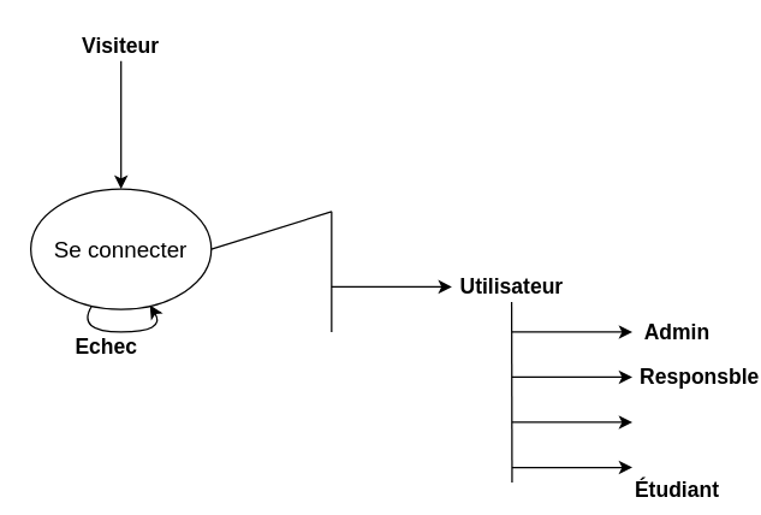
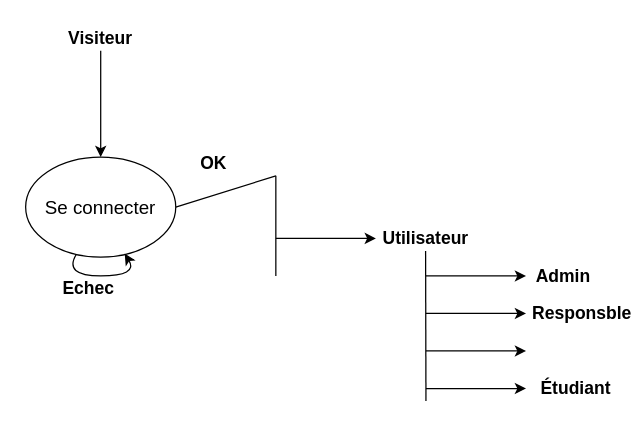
  <mxCell id="0" />
  <mxCell id="1" parent="0" />
  <mxCell id="2" value="&lt;font style=&quot;font-size: 15px&quot;&gt;Se connecter&lt;/font&gt;" style="ellipse;whiteSpace=wrap;html=1;" parent="1" vertex="1"><mxGeometry x="20" y="125" width="120" height="80" as="geometry" /></mxCell>
  <mxCell id="3" value="" style="endArrow=classic;html=1;entryX=0.5;entryY=0;entryDx=0;entryDy=0;" parent="1" target="2" edge="1"><mxGeometry width="50" height="50" relative="1" as="geometry"><mxPoint x="80" y="40" as="sourcePoint" /><mxPoint x="110" y="0" as="targetPoint" /></mxGeometry></mxCell>
  <mxCell id="4" value="&lt;b&gt;&lt;font style=&quot;font-size: 14px&quot;&gt;Visiteur&lt;/font&gt;&lt;/b&gt;" style="text;html=1;strokeColor=none;fillColor=none;align=center;verticalAlign=middle;whiteSpace=wrap;rounded=0;" parent="1" vertex="1"><mxGeometry x="60" y="20" width="40" height="20" as="geometry" /></mxCell>
  <mxCell id="5" value="" style="endArrow=none;html=1;exitX=1;exitY=0.5;exitDx=0;exitDy=0;" parent="1" source="2" edge="1"><mxGeometry width="50" height="50" relative="1" as="geometry"><mxPoint x="170" y="180" as="sourcePoint" /><mxPoint x="220" y="140" as="targetPoint" /></mxGeometry></mxCell>
  <mxCell id="6" value="" style="endArrow=none;html=1;" parent="1" edge="1"><mxGeometry width="50" height="50" relative="1" as="geometry"><mxPoint x="220" y="220" as="sourcePoint" /><mxPoint x="220" y="140" as="targetPoint" /></mxGeometry></mxCell>
  <mxCell id="7" value="" style="endArrow=classic;html=1;" parent="1" edge="1"><mxGeometry width="50" height="50" relative="1" as="geometry"><mxPoint x="340" y="220" as="sourcePoint" /><mxPoint x="420" y="220" as="targetPoint" /></mxGeometry></mxCell>
  <mxCell id="8" value="" style="endArrow=classic;html=1;" parent="1" edge="1"><mxGeometry width="50" height="50" relative="1" as="geometry"><mxPoint x="220" y="190" as="sourcePoint" /><mxPoint x="300" y="190" as="targetPoint" /></mxGeometry></mxCell>
  <mxCell id="9" value="&lt;b&gt;&lt;font style=&quot;font-size: 14px&quot;&gt;Admin&lt;/font&gt;&lt;/b&gt;" style="text;html=1;strokeColor=none;fillColor=none;align=center;verticalAlign=middle;whiteSpace=wrap;rounded=0;" parent="1" vertex="1"><mxGeometry x="430" y="210" width="40" height="20" as="geometry" /></mxCell>
- <mxCell id="10" value="&lt;b&gt;&lt;font style=&quot;font-size: 14px&quot;&gt;Étudiant&lt;/font&gt;&lt;/b&gt;" style="text;html=1;strokeColor=none;fillColor=none;align=center;verticalAlign=middle;whiteSpace=wrap;rounded=0;" parent="1" vertex="1"><mxGeometry x="430" y="315" width="40" height="20" as="geometry" /></mxCell>
+ <mxCell id="10" value="&lt;b&gt;&lt;font style=&quot;font-size: 14px&quot;&gt;Étudiant&lt;/font&gt;&lt;/b&gt;" style="text;html=1;strokeColor=none;fillColor=none;align=center;verticalAlign=middle;whiteSpace=wrap;rounded=0;" parent="1" vertex="1"><mxGeometry x="440" y="300" width="40" height="20" as="geometry" /></mxCell>
  <mxCell id="11" value="&lt;b&gt;&lt;font style=&quot;font-size: 14px&quot;&gt;Responsble&lt;/font&gt;&lt;/b&gt;" style="text;html=1;strokeColor=none;fillColor=none;align=center;verticalAlign=middle;whiteSpace=wrap;rounded=0;" parent="1" vertex="1"><mxGeometry x="460" y="240" width="10" height="20" as="geometry" /></mxCell>
+ <mxCell id="12" value="&lt;b&gt;&lt;font style=&quot;font-size: 14px&quot;&gt;OK&lt;/font&gt;&lt;/b&gt;" style="text;html=1;align=center;verticalAlign=middle;resizable=0;points=[];autosize=1;" parent="1" vertex="1"><mxGeometry x="150" y="120" width="40" height="20" as="geometry" /></mxCell>
  <mxCell id="13" value="" style="curved=1;endArrow=classic;html=1;exitX=0.338;exitY=0.971;exitDx=0;exitDy=0;exitPerimeter=0;entryX=0.66;entryY=0.964;entryDx=0;entryDy=0;entryPerimeter=0;" parent="1" source="2" target="2" edge="1"><mxGeometry width="50" height="50" relative="1" as="geometry"><mxPoint x="60" y="180" as="sourcePoint" /><mxPoint x="100" y="180" as="targetPoint" /><Array as="points"><mxPoint x="50" y="220" /><mxPoint x="110" y="220" /></Array></mxGeometry></mxCell>
  <mxCell id="14" value="&lt;b&gt;&lt;font style=&quot;font-size: 14px&quot;&gt;Echec&lt;/font&gt;&lt;/b&gt;" style="text;html=1;align=center;verticalAlign=middle;resizable=0;points=[];autosize=1;" parent="1" vertex="1"><mxGeometry x="40" y="220" width="60" height="20" as="geometry" /></mxCell>
  <mxCell id="15" value="" style="endArrow=none;html=1;" edge="1" parent="1"><mxGeometry width="50" height="50" relative="1" as="geometry"><mxPoint x="340" y="320" as="sourcePoint" /><mxPoint x="339.71" y="200" as="targetPoint" /></mxGeometry></mxCell>
  <mxCell id="16" value="&lt;b&gt;&lt;font style=&quot;font-size: 14px&quot;&gt;Utilisateur&lt;/font&gt;&lt;/b&gt;" style="text;html=1;strokeColor=none;fillColor=none;align=center;verticalAlign=middle;whiteSpace=wrap;rounded=0;" vertex="1" parent="1"><mxGeometry x="320" y="180" width="40" height="20" as="geometry" /></mxCell>
  <mxCell id="17" value="" style="endArrow=classic;html=1;" edge="1" parent="1"><mxGeometry width="50" height="50" relative="1" as="geometry"><mxPoint x="340" y="250" as="sourcePoint" /><mxPoint x="420" y="250" as="targetPoint" /></mxGeometry></mxCell>
  <mxCell id="18" value="" style="endArrow=classic;html=1;" edge="1" parent="1"><mxGeometry width="50" height="50" relative="1" as="geometry"><mxPoint x="340" y="280" as="sourcePoint" /><mxPoint x="420" y="280" as="targetPoint" /></mxGeometry></mxCell>
  <mxCell id="19" value="" style="endArrow=classic;html=1;" edge="1" parent="1"><mxGeometry width="50" height="50" relative="1" as="geometry"><mxPoint x="340" y="310" as="sourcePoint" /><mxPoint x="420" y="310" as="targetPoint" /></mxGeometry></mxCell>
